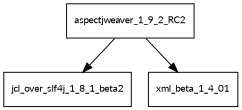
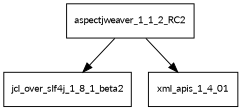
  digraph {
    fontname=Lato
    node [fontname=Lato fontsize=10.0 shape=box]
    edge [fontname=Lato]
    n1 [label=jcl_over_slf4j_1_8_1_beta2]
-   aspectjweaver_1_9_2_RC2
-   xml_apis_1_4_01 [label=xml_beta_1_4_01]
+   aspectjweaver_1_9_2_RC2 [label=aspectjweaver_1_1_2_RC2]
+   xml_apis_1_4_01
    aspectjweaver_1_9_2_RC2 -> n1
    aspectjweaver_1_9_2_RC2 -> xml_apis_1_4_01
  }
